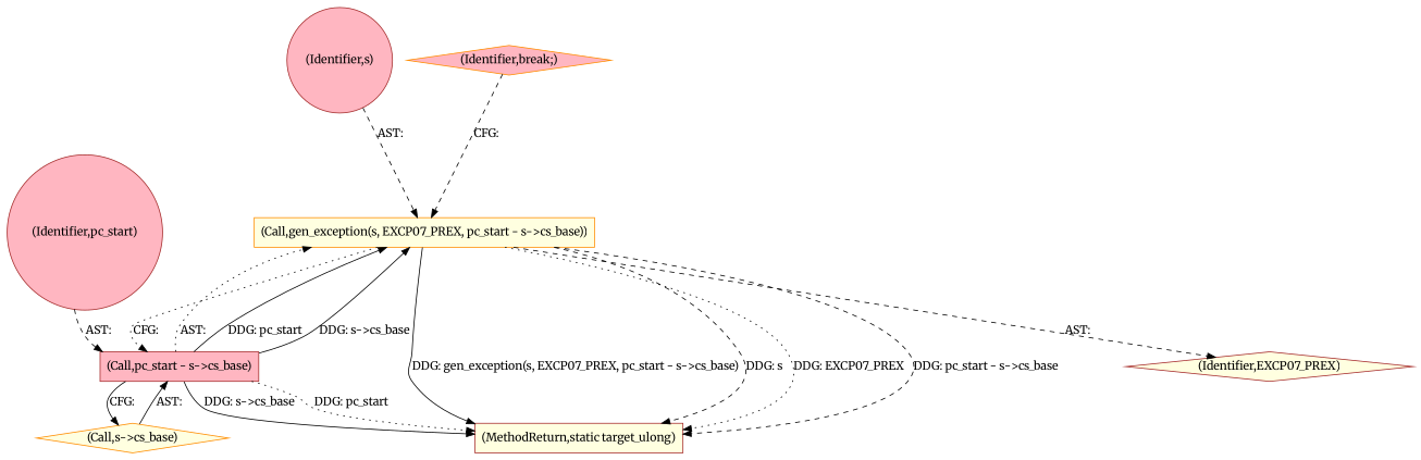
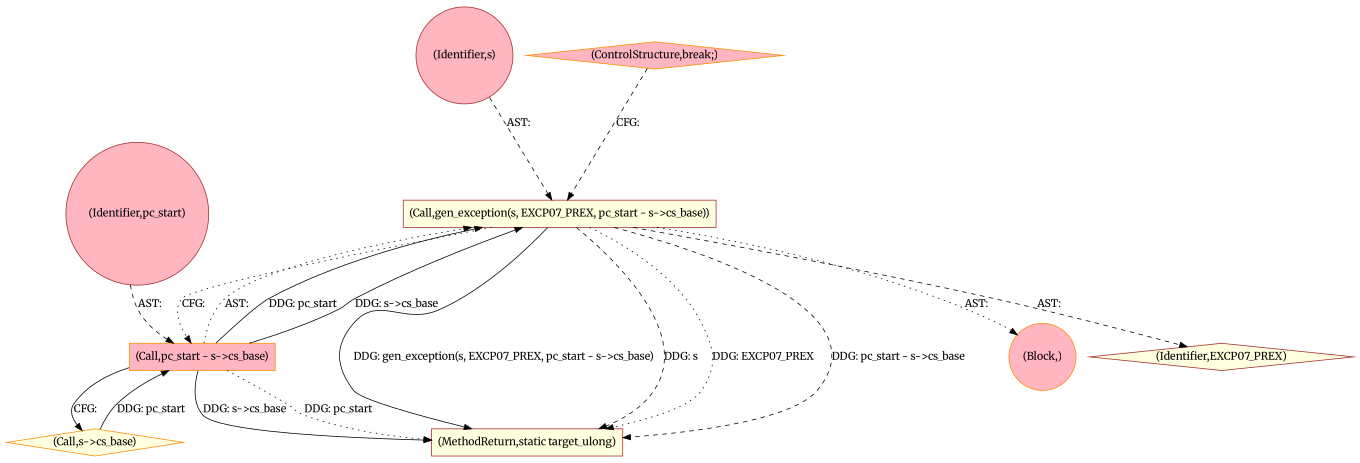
  digraph {
    fontname=Merriweather
    node [color=brown fillcolor=lightpink fontname=Merriweather shape=box style=filled]
    edge [fontname=Merriweather style=solid]
-   n1 [color=darkorange fillcolor=lightyellow label="(Call,gen_exception(s, EXCP07_PREX, pc_start - s->cs_base))"]
-   n2 [label="(Call,pc_start - s->cs_base)"]
+   n1 [fillcolor=lightyellow label="(Call,gen_exception(s, EXCP07_PREX, pc_start - s->cs_base))"]
+   n2 [color=darkorange label="(Call,pc_start - s->cs_base)"]
    n3 [fillcolor=lightyellow label="(MethodReturn,static target_ulong)"]
+   n4 [color=darkorange label="(Block,)" shape=circle]
    n5 [fillcolor=lightyellow label="(Identifier,EXCP07_PREX)" shape=diamond]
    n6 [color=darkorange fillcolor=lightyellow label="(Call,s->cs_base)" shape=diamond]
    n7 [label="(Identifier,s)" shape=circle]
-   n8 [color=darkorange label="(Identifier,break;)" shape=diamond]
+   n8 [color=darkorange label="(ControlStructure,break;)" shape=diamond]
    n9 [label="(Identifier,pc_start)" shape=circle]
    n1 -> n2 [label="CFG: " style=dotted]
    n1 -> n3 [label="DDG: gen_exception(s, EXCP07_PREX, pc_start - s->cs_base)"]
    n1 -> n3 [label="DDG: s" style=dashed]
    n1 -> n3 [label="DDG: EXCP07_PREX" style=dotted]
    n1 -> n3 [label="DDG: pc_start - s->cs_base" style=dashed]
+   n1 -> n4 [label="AST: " style=dotted]
    n1 -> n5 [label="AST: " style=dashed]
    n2 -> n1 [label="AST: " style=dotted]
    n2 -> n1 [label="DDG: pc_start"]
    n2 -> n1 [label="DDG: s->cs_base"]
    n2 -> n3 [label="DDG: s->cs_base"]
    n2 -> n3 [label="DDG: pc_start" style=dotted]
    n2 -> n6 [label="CFG: "]
-   n6 -> n2 [label="AST: "]
+   n6 -> n2 [label="DDG: pc_start"]
    n7 -> n1 [label="AST: " style=dashed]
    n8 -> n1 [label="CFG: " style=dashed]
    n9 -> n2 [label="AST: " style=dashed]
  }
